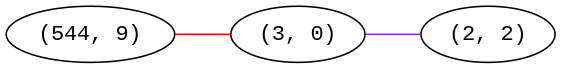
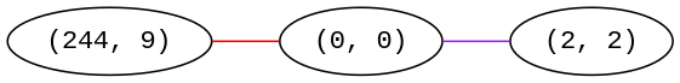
  graph {
    fontname="Liberation Mono"
    rankdir=LR
    node [fontname="Liberation Mono"]
    edge [fontname="Liberation Mono"]
-   "(0, 0)" [label="(3, 0)"]
+   "(0, 0)"
    "(2, 2)"
-   "(244, 9)" [label="(544, 9)"]
+   "(244, 9)"
    "(0, 0)" -- "(2, 2)" [color=purple weight=4]
    "(244, 9)" -- "(0, 0)" [color=red weight=1]
  }
